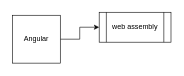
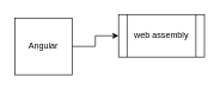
  <mxCell id="0" />
  <mxCell id="1" parent="0" />
  <mxCell id="2" value="" style="edgeStyle=orthogonalEdgeStyle;rounded=0;orthogonalLoop=1;jettySize=auto;html=1;" edge="1" parent="1" source="3" target="4"><mxGeometry relative="1" as="geometry" /></mxCell>
  <mxCell id="3" value="Angular" style="whiteSpace=wrap;html=1;aspect=fixed;" vertex="1" parent="1"><mxGeometry x="20" y="25" width="80" height="80" as="geometry" /></mxCell>
- <mxCell id="4" value="web assembly" style="shape=process;whiteSpace=wrap;html=1;backgroundOutline=1;" vertex="1" parent="1"><mxGeometry x="165" y="20" width="120" height="50" as="geometry" /></mxCell>
+ <mxCell id="4" value="web assembly" style="shape=process;whiteSpace=wrap;html=1;backgroundOutline=1;" vertex="1" parent="1"><mxGeometry x="165" y="20" width="120" height="60" as="geometry" /></mxCell>
